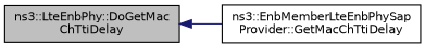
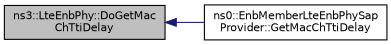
  digraph {
    rankdir=LR
    node [color=black fontname=Helvetica fontsize=10 shape=record style=filled]
    n1 [fillcolor=grey75 fontcolor=black height=0.2 label="ns3::LteEnbPhy::DoGetMac\lChTtiDelay" width=0.4]
-   n2 [fillcolor=white height=0.2 label="ns3::EnbMemberLteEnbPhySap\lProvider::GetMacChTtiDelay" width=0.4]
+   n2 [fillcolor=white height=0.2 label="ns0::EnbMemberLteEnbPhySap\lProvider::GetMacChTtiDelay" width=0.4]
    n1 -> n2 [color=midnightblue dir=back fontname=Helvetica fontsize=10 labelfontname=Helvetica labelfontsize=10 style=solid]
  }
